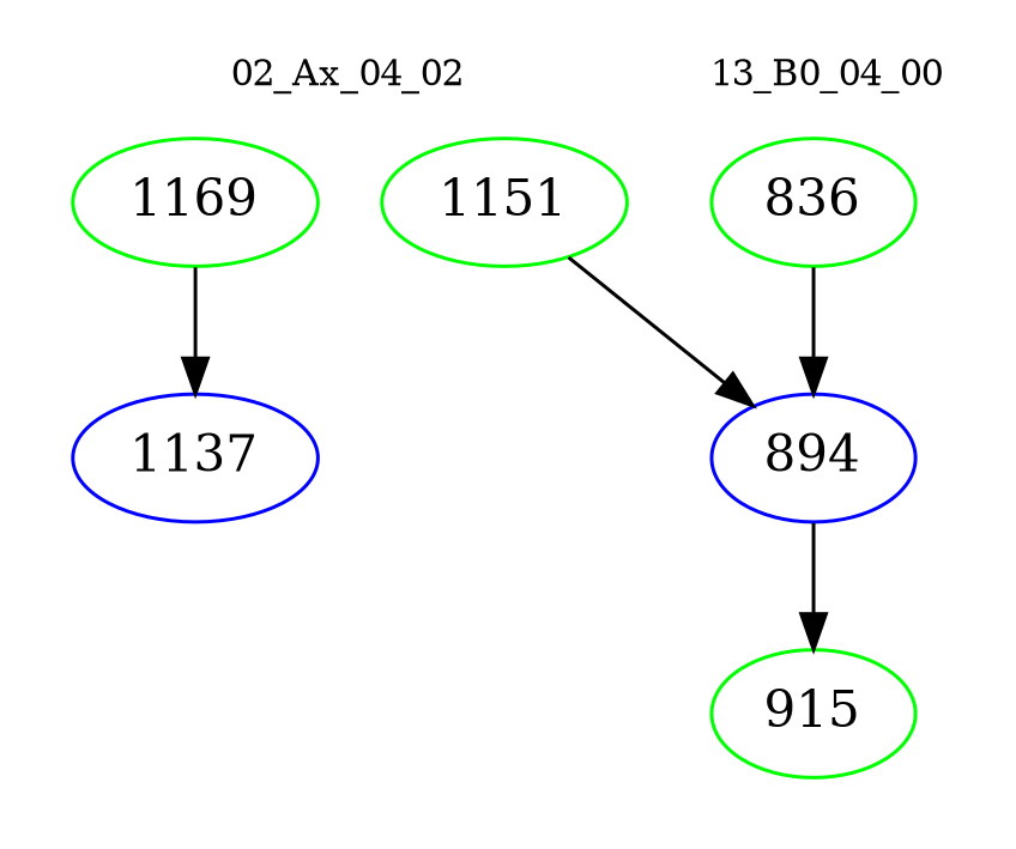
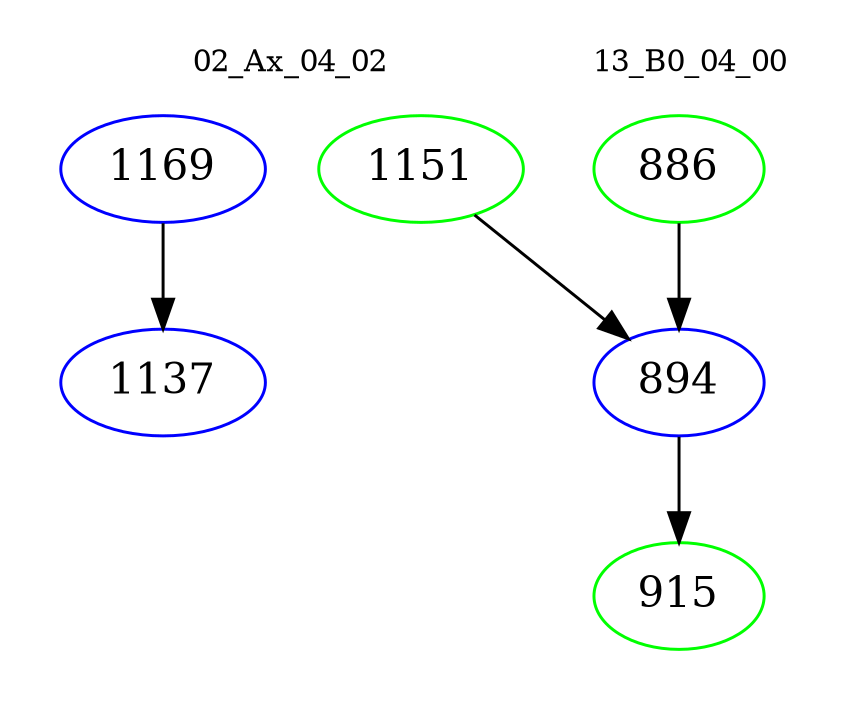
  digraph {
    node [color=green]
    edge [color=black]
    n1 [label=1151]
-   n2 [label=1169]
+   n2 [color=blue label=1169]
    n3 [color=blue label=1137]
-   n4 [label=836]
+   n4 [label=886]
    n5 [color=blue label=894]
    n6 [label=915]
    subgraph cluster_1 {
      color=white
      fontsize=10
      label="02_Ax_04_02"
      n1
      n2
      n3
    }
    subgraph cluster_2 {
      color=white
      fontsize=10
      label="13_B0_04_00"
      n4
      n5
      n6
    }
    n1 -> n5
    n2 -> n3
    n4 -> n5
    n5 -> n6
  }
